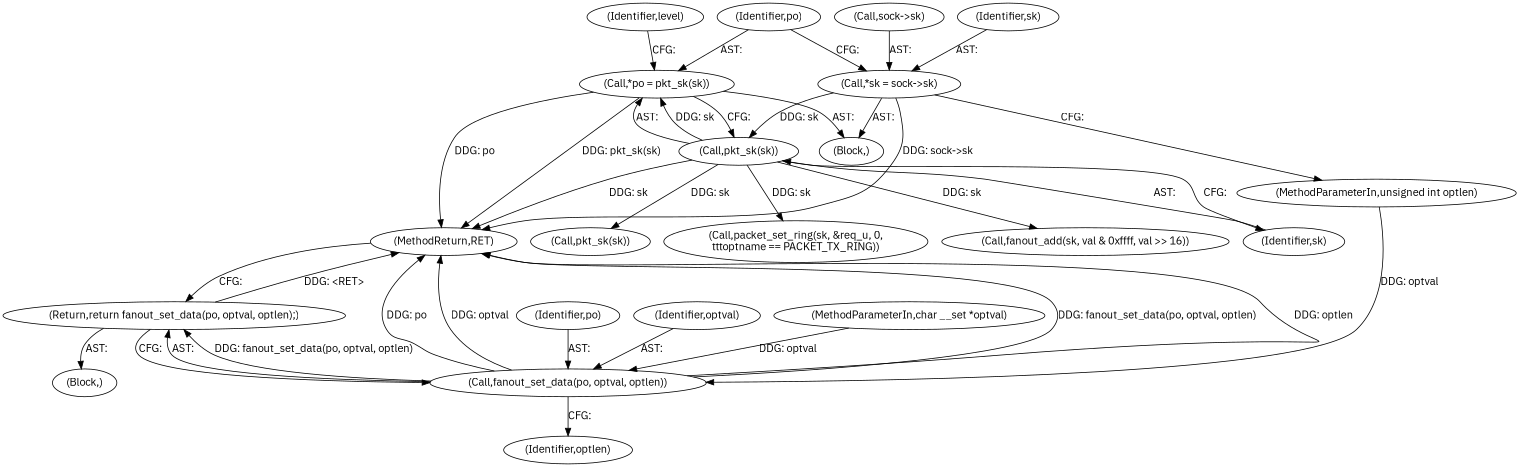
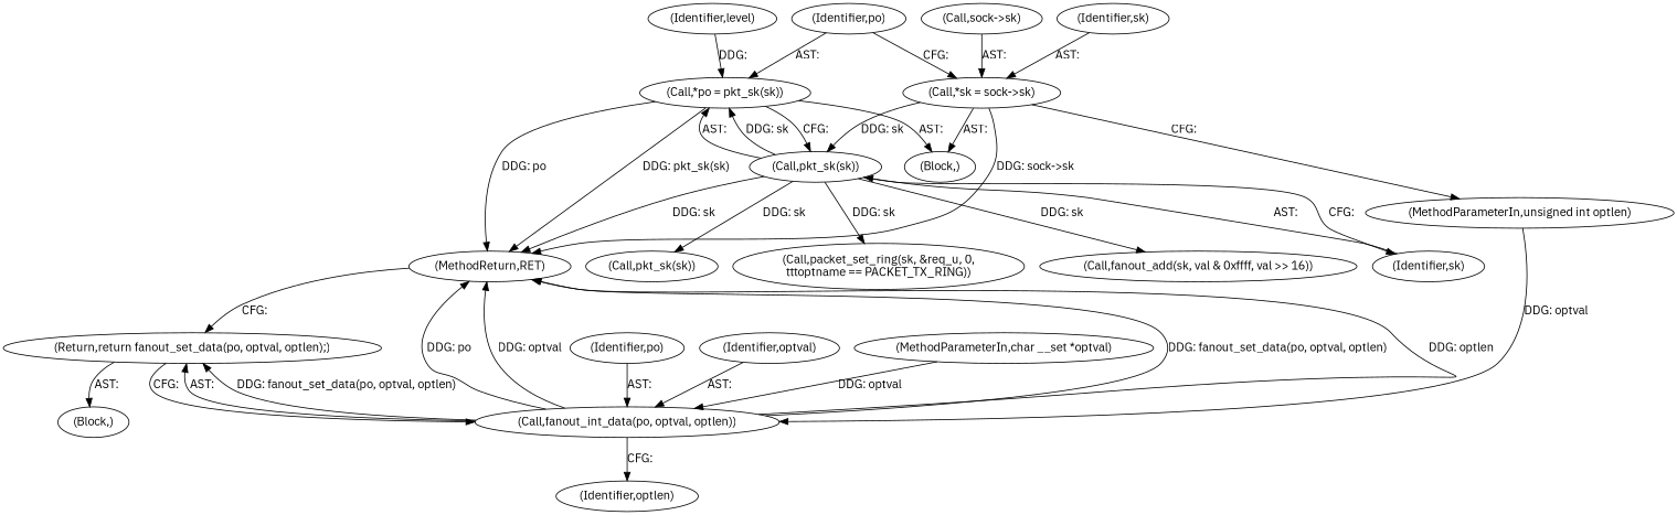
  digraph {
    fontname="IBM Plex Sans"
    node [fontname="IBM Plex Sans"]
    edge [fontname="IBM Plex Sans"]
    n1 [label="(Call,*po = pkt_sk(sk))"]
    n2 [label="(Call,pkt_sk(sk))"]
    n3 [label="(Block,)"]
    n4 [label="(MethodReturn,RET)"]
    n5 [label="(Call,fanout_add(sk, val & 0xffff, val >> 16))"]
    n6 [label="(Call,pkt_sk(sk))"]
    n7 [label="(Identifier,sk)"]
    n8 [label="(Call,packet_set_ring(sk, &req_u, 0,\n\t\t\toptname == PACKET_TX_RING))"]
-   n9 [label="(Call,fanout_set_data(po, optval, optlen))"]
+   n9 [label="(Call,fanout_int_data(po, optval, optlen))"]
    n10 [label="(Return,return fanout_set_data(po, optval, optlen);)"]
    n11 [label="(Identifier,optlen)"]
    n12 [label="(Call,*sk = sock->sk)"]
    n13 [label="(MethodParameterIn,unsigned int optlen)"]
    n14 [label="(Call,sock->sk)"]
    n15 [label="(Block,)"]
    n16 [label="(Identifier,po)"]
    n17 [label="(Identifier,po)"]
    n18 [label="(Identifier,optval)"]
    n19 [label="(Identifier,level)"]
    n20 [label="(Identifier,sk)"]
    n21 [label="(MethodParameterIn,char __set *optval)"]
    n1 -> n2 [label="CFG: "]
    n1 -> n3 [label="AST: "]
    n1 -> n4 [label="DDG: po"]
    n1 -> n4 [label="DDG: pkt_sk(sk)"]
    n2 -> n1 [label="AST: "]
    n2 -> n1 [label="DDG: sk"]
    n2 -> n4 [label="DDG: sk"]
    n2 -> n5 [label="DDG: sk"]
    n2 -> n6 [label="DDG: sk"]
    n2 -> n7 [label="CFG: "]
    n2 -> n8 [label="DDG: sk"]
    n4 -> n10 [label="CFG: "]
    n7 -> n2 [label="AST: "]
    n9 -> n4 [label="DDG: fanout_set_data(po, optval, optlen)"]
    n9 -> n4 [label="DDG: optlen"]
    n9 -> n4 [label="DDG: po"]
    n9 -> n4 [label="DDG: optval"]
    n9 -> n10 [label="AST: "]
    n9 -> n10 [label="DDG: fanout_set_data(po, optval, optlen)"]
    n9 -> n11 [label="CFG: "]
-   n10 -> n4 [label="DDG: <RET>"]
    n10 -> n9 [label="CFG: "]
    n10 -> n15 [label="AST: "]
    n12 -> n2 [label="DDG: sk"]
    n12 -> n3 [label="AST: "]
    n12 -> n4 [label="DDG: sock->sk"]
    n12 -> n13 [label="CFG: "]
    n13 -> n9 [label="DDG: optval"]
    n14 -> n12 [label="AST: "]
    n16 -> n9 [label="AST: "]
    n17 -> n1 [label="AST: "]
    n17 -> n12 [label="CFG: "]
    n18 -> n9 [label="AST: "]
-   n19 -> n1 [label="CFG: "]
+   n19 -> n1 [label="DDG: "]
    n20 -> n12 [label="AST: "]
    n21 -> n9 [label="DDG: optval"]
  }
